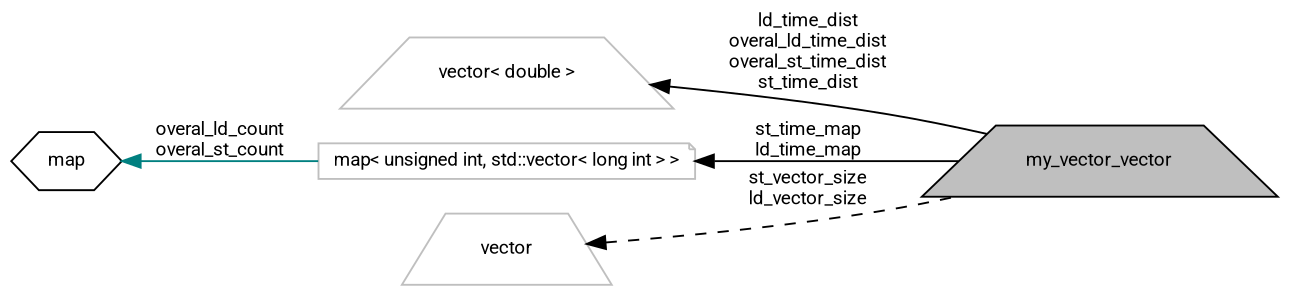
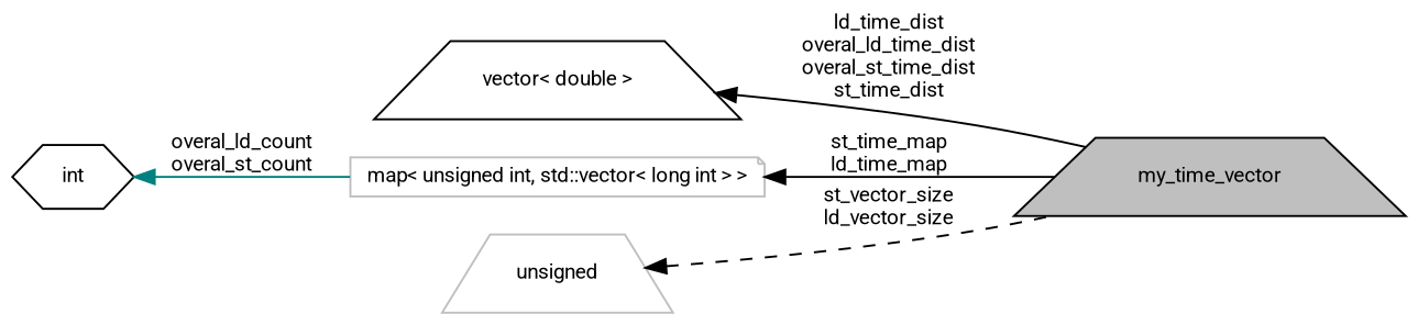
  digraph {
    fontname=Roboto
    rankdir=LR
    node [color=grey75 fontname=Roboto fontsize=10 shape=trapezium]
    edge [color=black dir=back fontname=Roboto fontsize=10 labelfontname=FreeSans labelfontsize=10 style=solid]
-   n1 [color=black fillcolor=grey75 fontcolor=black height=0.2 label=my_vector_vector style=filled width=0.4]
-   n2 [height=0.2 label="vector\< double \>" width=0.4]
+   n1 [color=black fillcolor=grey75 fontcolor=black height=0.2 label=my_time_vector style=filled width=0.4]
+   n2 [color=black height=0.2 label="vector\< double \>" width=0.4]
    n3 [height=0.2 label="map\< unsigned int, std::vector\< long int \> \>" shape=note width=0.4]
-   n4 [color=black height=0.2 label=map shape=hexagon width=0.4]
-   n5 [height=0.2 label=vector width=0.4]
+   n4 [color=black height=0.2 label=int shape=hexagon width=0.4]
+   n5 [height=0.2 label=unsigned width=0.4]
    n2 -> n1 [label="ld_time_dist\noveral_ld_time_dist\noveral_st_time_dist\nst_time_dist"]
    n3 -> n1 [label="st_time_map\nld_time_map"]
    n4 -> n3 [color=teal label="overal_ld_count\noveral_st_count"]
    n5 -> n1 [label="st_vector_size\nld_vector_size" style=dashed]
  }
